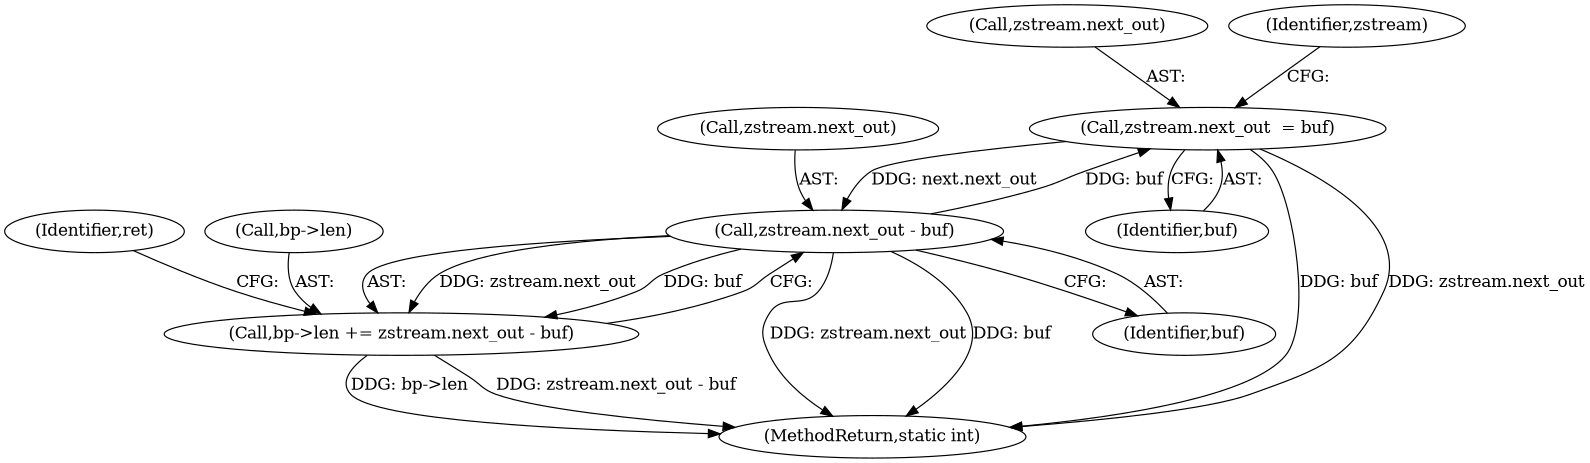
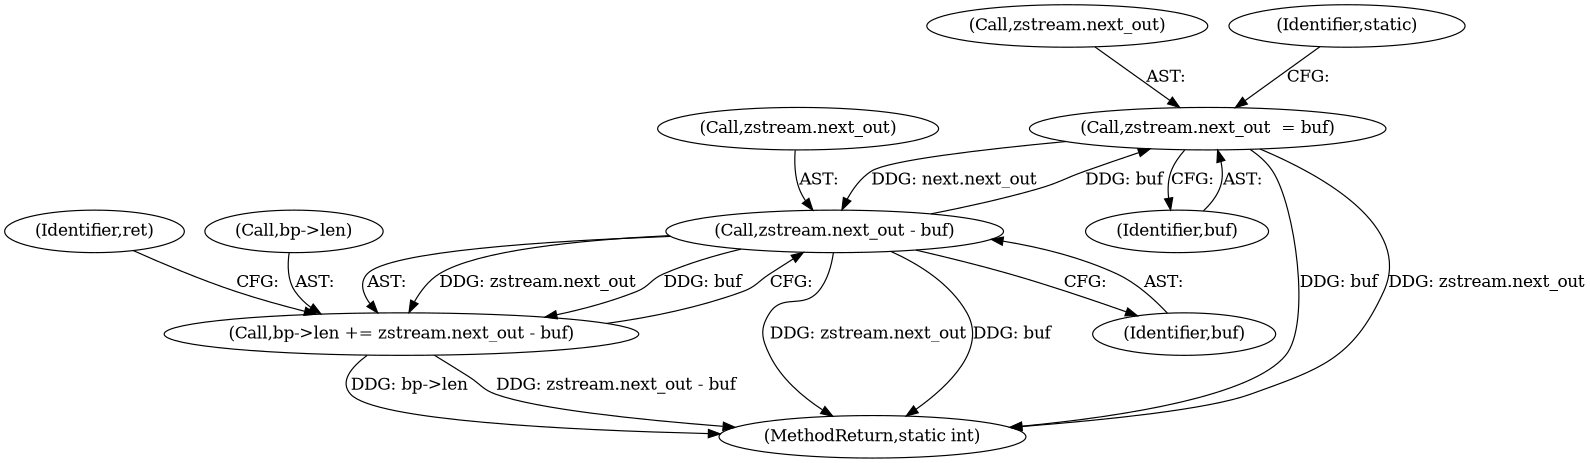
  digraph {
    n1 [label="(Call,zstream.next_out  = buf)"]
    n2 [label="(Call,zstream.next_out - buf)"]
    n3 [label="(Identifier,buf)"]
    n4 [label="(MethodReturn,static int)"]
    n5 [label="(Call,bp->len += zstream.next_out - buf)"]
    n6 [label="(Identifier,buf)"]
    n7 [label="(Identifier,ret)"]
    n8 [label="(Call,zstream.next_out)"]
-   n9 [label="(Identifier,zstream)"]
+   n9 [label="(Identifier,static)"]
    n10 [label="(Call,zstream.next_out)"]
    n11 [label="(Call,bp->len)"]
    n1 -> n2 [label="DDG: next.next_out"]
    n1 -> n3 [label="CFG: "]
    n1 -> n4 [label="DDG: buf"]
    n1 -> n4 [label="DDG: zstream.next_out"]
    n2 -> n1 [label="DDG: buf"]
    n2 -> n4 [label="DDG: zstream.next_out"]
    n2 -> n4 [label="DDG: buf"]
    n2 -> n5 [label="AST: "]
    n2 -> n5 [label="DDG: zstream.next_out"]
    n2 -> n5 [label="DDG: buf"]
    n2 -> n6 [label="CFG: "]
    n3 -> n1 [label="AST: "]
    n5 -> n2 [label="CFG: "]
    n5 -> n4 [label="DDG: bp->len"]
    n5 -> n4 [label="DDG: zstream.next_out - buf"]
    n6 -> n2 [label="AST: "]
    n7 -> n5 [label="CFG: "]
    n8 -> n1 [label="AST: "]
    n9 -> n1 [label="CFG: "]
    n10 -> n2 [label="AST: "]
    n11 -> n5 [label="AST: "]
  }
